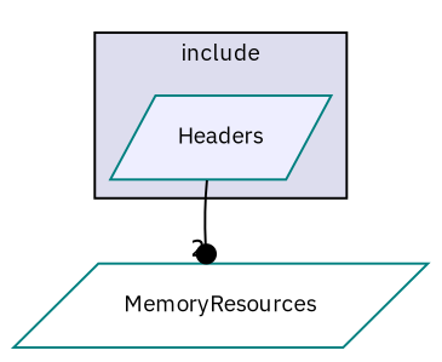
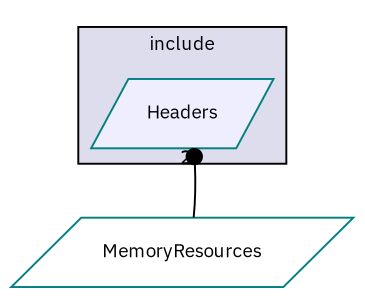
  digraph {
    compound=true
    fontname="IBM Plex Sans"
    node [fontname="IBM Plex Sans" fontsize=10 shape=parallelogram color=teal]
    n1 [fillcolor="#eeeeff" label=Headers pencolor=black style=filled]
    n2 [label=MemoryResources]
    subgraph cluster_1 {
      bgcolor="#ddddee"
      fontsize=10
      label=include
      pencolor=black
      n1
    }
-   n1 -> n2 [headlabel=2 labeldistance=1.5 labelfontname=Helvetica labelfontsize=10 arrowhead=dot fontname="IBM Plex Sans"]
+   n2 -> n1 [headlabel=2 labeldistance=1.5 labelfontname=Helvetica labelfontsize=10 arrowhead=dot fontname="IBM Plex Sans"]
  }
